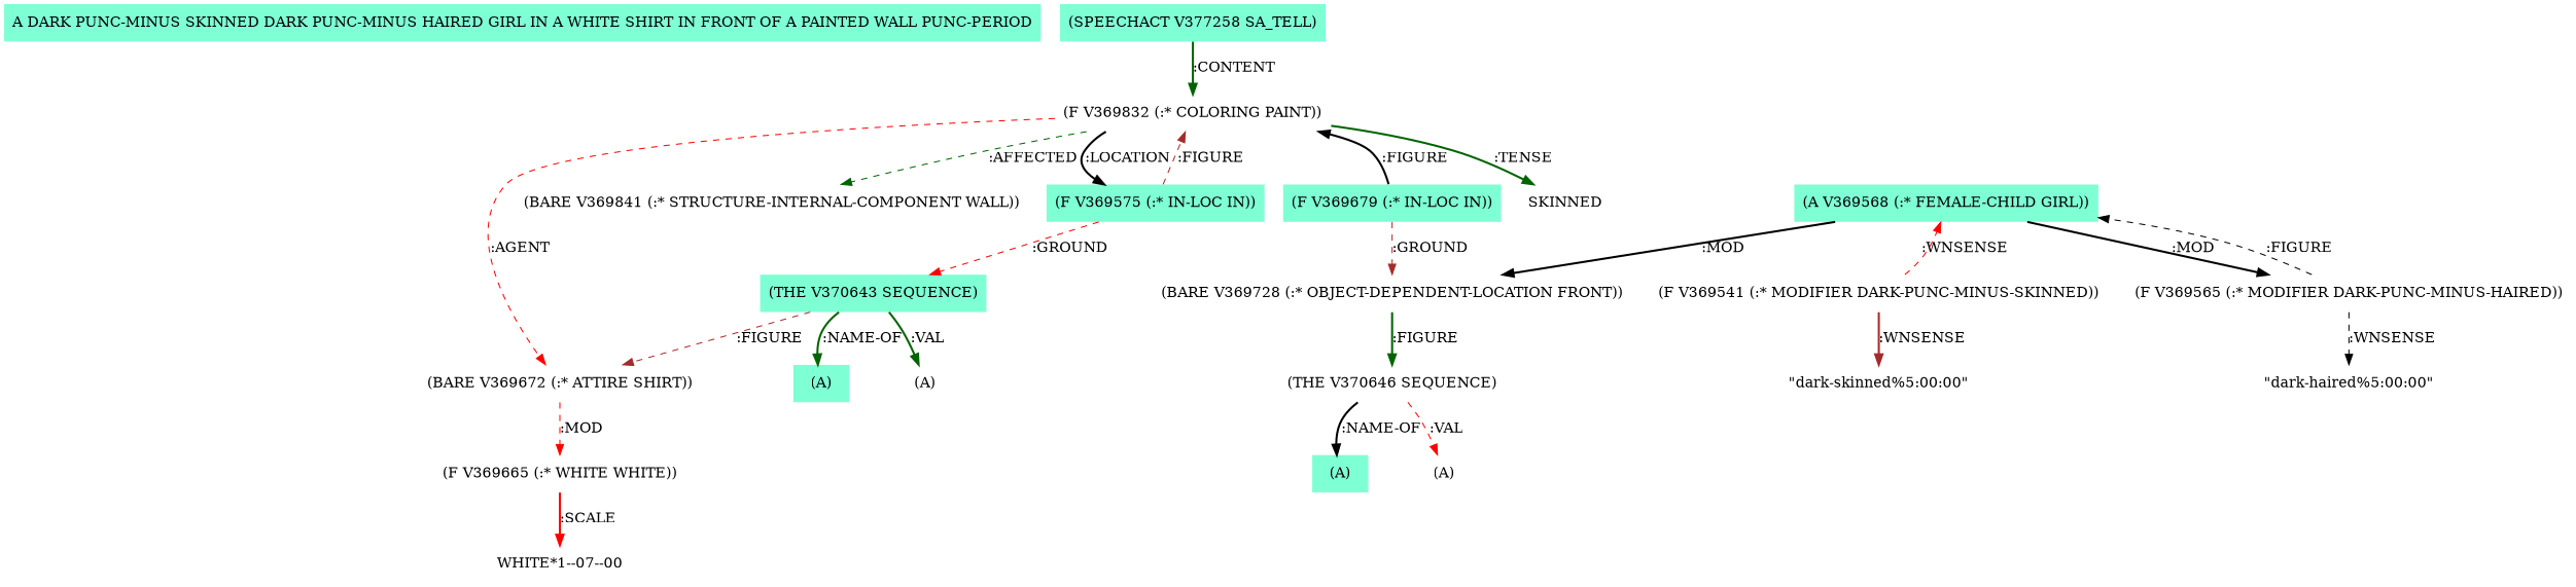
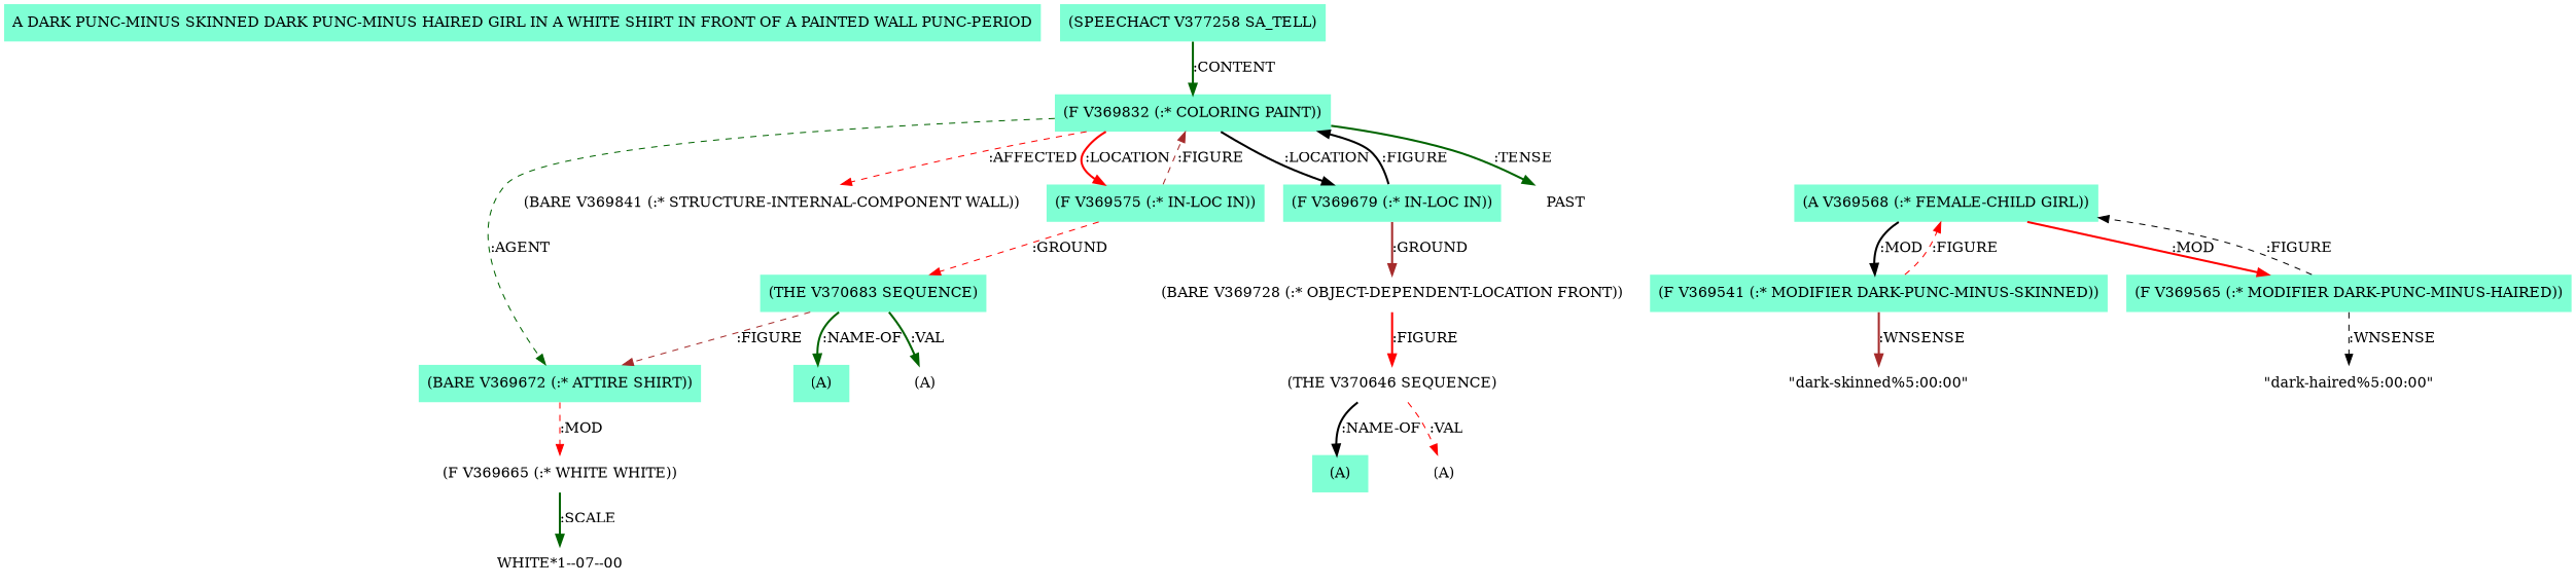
  digraph {
    node [fillcolor=white shape=none style=filled]
    edge [color=red style=bold]
    "A DARK PUNC-MINUS SKINNED DARK PUNC-MINUS HAIRED GIRL IN A WHITE SHIRT IN FRONT OF A PAINTED WALL PUNC-PERIOD" [fillcolor=aquamarine]
    n2 [fillcolor=aquamarine label="(SPEECHACT V377258 SA_TELL)"]
-   n3 [label="(F V369832 (:* COLORING PAINT))"]
-   n4 [label="(BARE V369672 (:* ATTIRE SHIRT))"]
+   n3 [fillcolor=aquamarine label="(F V369832 (:* COLORING PAINT))"]
+   n4 [fillcolor=aquamarine label="(BARE V369672 (:* ATTIRE SHIRT))"]
    n5 [label="(BARE V369841 (:* STRUCTURE-INTERNAL-COMPONENT WALL))"]
    n6 [fillcolor=aquamarine label="(F V369575 (:* IN-LOC IN))"]
    n7 [fillcolor=aquamarine label="(F V369679 (:* IN-LOC IN))"]
-   n8 [label=SKINNED]
+   n8 [label=PAST]
    n9 [label="(F V369665 (:* WHITE WHITE))"]
-   n10 [fillcolor=aquamarine label="(THE V370643 SEQUENCE)"]
+   n10 [fillcolor=aquamarine label="(THE V370683 SEQUENCE)"]
    n11 [label="(BARE V369728 (:* OBJECT-DEPENDENT-LOCATION FRONT))"]
    n12 [label="WHITE*1--07--00"]
    n13 [fillcolor=aquamarine label="(A)"]
    n14 [label="(A)"]
    n15 [label="(THE V370646 SEQUENCE)"]
    n16 [fillcolor=aquamarine label="(A)"]
    n17 [label="(A)"]
    n18 [fillcolor=aquamarine label="(A V369568 (:* FEMALE-CHILD GIRL))"]
-   n19 [label="(F V369541 (:* MODIFIER DARK-PUNC-MINUS-SKINNED))"]
-   n20 [label="(F V369565 (:* MODIFIER DARK-PUNC-MINUS-HAIRED))"]
+   n19 [fillcolor=aquamarine label="(F V369541 (:* MODIFIER DARK-PUNC-MINUS-SKINNED))"]
+   n20 [fillcolor=aquamarine label="(F V369565 (:* MODIFIER DARK-PUNC-MINUS-HAIRED))"]
    n21 [label="\"dark-skinned%5:00:00\""]
    n22 [label="\"dark-haired%5:00:00\""]
    n2 -> n3 [color=darkgreen label=":CONTENT"]
-   n3 -> n4 [label=":AGENT" style=dashed]
-   n3 -> n5 [color=darkgreen label=":AFFECTED" style=dashed]
-   n3 -> n6 [color=black label=":LOCATION"]
+   n3 -> n4 [color=darkgreen label=":AGENT" style=dashed]
+   n3 -> n5 [label=":AFFECTED" style=dashed]
+   n3 -> n6 [label=":LOCATION"]
+   n3 -> n7 [color=black label=":LOCATION"]
    n3 -> n8 [color=darkgreen label=":TENSE"]
    n4 -> n9 [label=":MOD" style=dashed]
    n6 -> n3 [color=brown label=":FIGURE" style=dashed]
    n6 -> n10 [label=":GROUND" style=dashed]
    n7 -> n3 [color=black label=":FIGURE"]
-   n7 -> n11 [color=brown label=":GROUND" style=dashed]
-   n9 -> n12 [label=":SCALE"]
+   n7 -> n11 [color=brown label=":GROUND"]
+   n9 -> n12 [color=darkgreen label=":SCALE"]
    n10 -> n4 [color=brown label=":FIGURE" style=dashed]
    n10 -> n13 [color=darkgreen label=":NAME-OF"]
    n10 -> n14 [color=darkgreen label=":VAL"]
-   n11 -> n15 [color=darkgreen label=":FIGURE"]
+   n11 -> n15 [label=":FIGURE"]
    n15 -> n16 [color=black label=":NAME-OF"]
    n15 -> n17 [label=":VAL" style=dashed]
-   n18 -> n11 [color=black label=":MOD"]
-   n18 -> n20 [color=black label=":MOD"]
-   n19 -> n18 [label=":WNSENSE" style=dashed]
+   n18 -> n19 [color=black label=":MOD"]
+   n18 -> n20 [label=":MOD"]
+   n19 -> n18 [label=":FIGURE" style=dashed]
    n19 -> n21 [color=brown label=":WNSENSE"]
    n20 -> n18 [color=black label=":FIGURE" style=dashed]
    n20 -> n22 [color=black label=":WNSENSE" style=dashed]
  }
